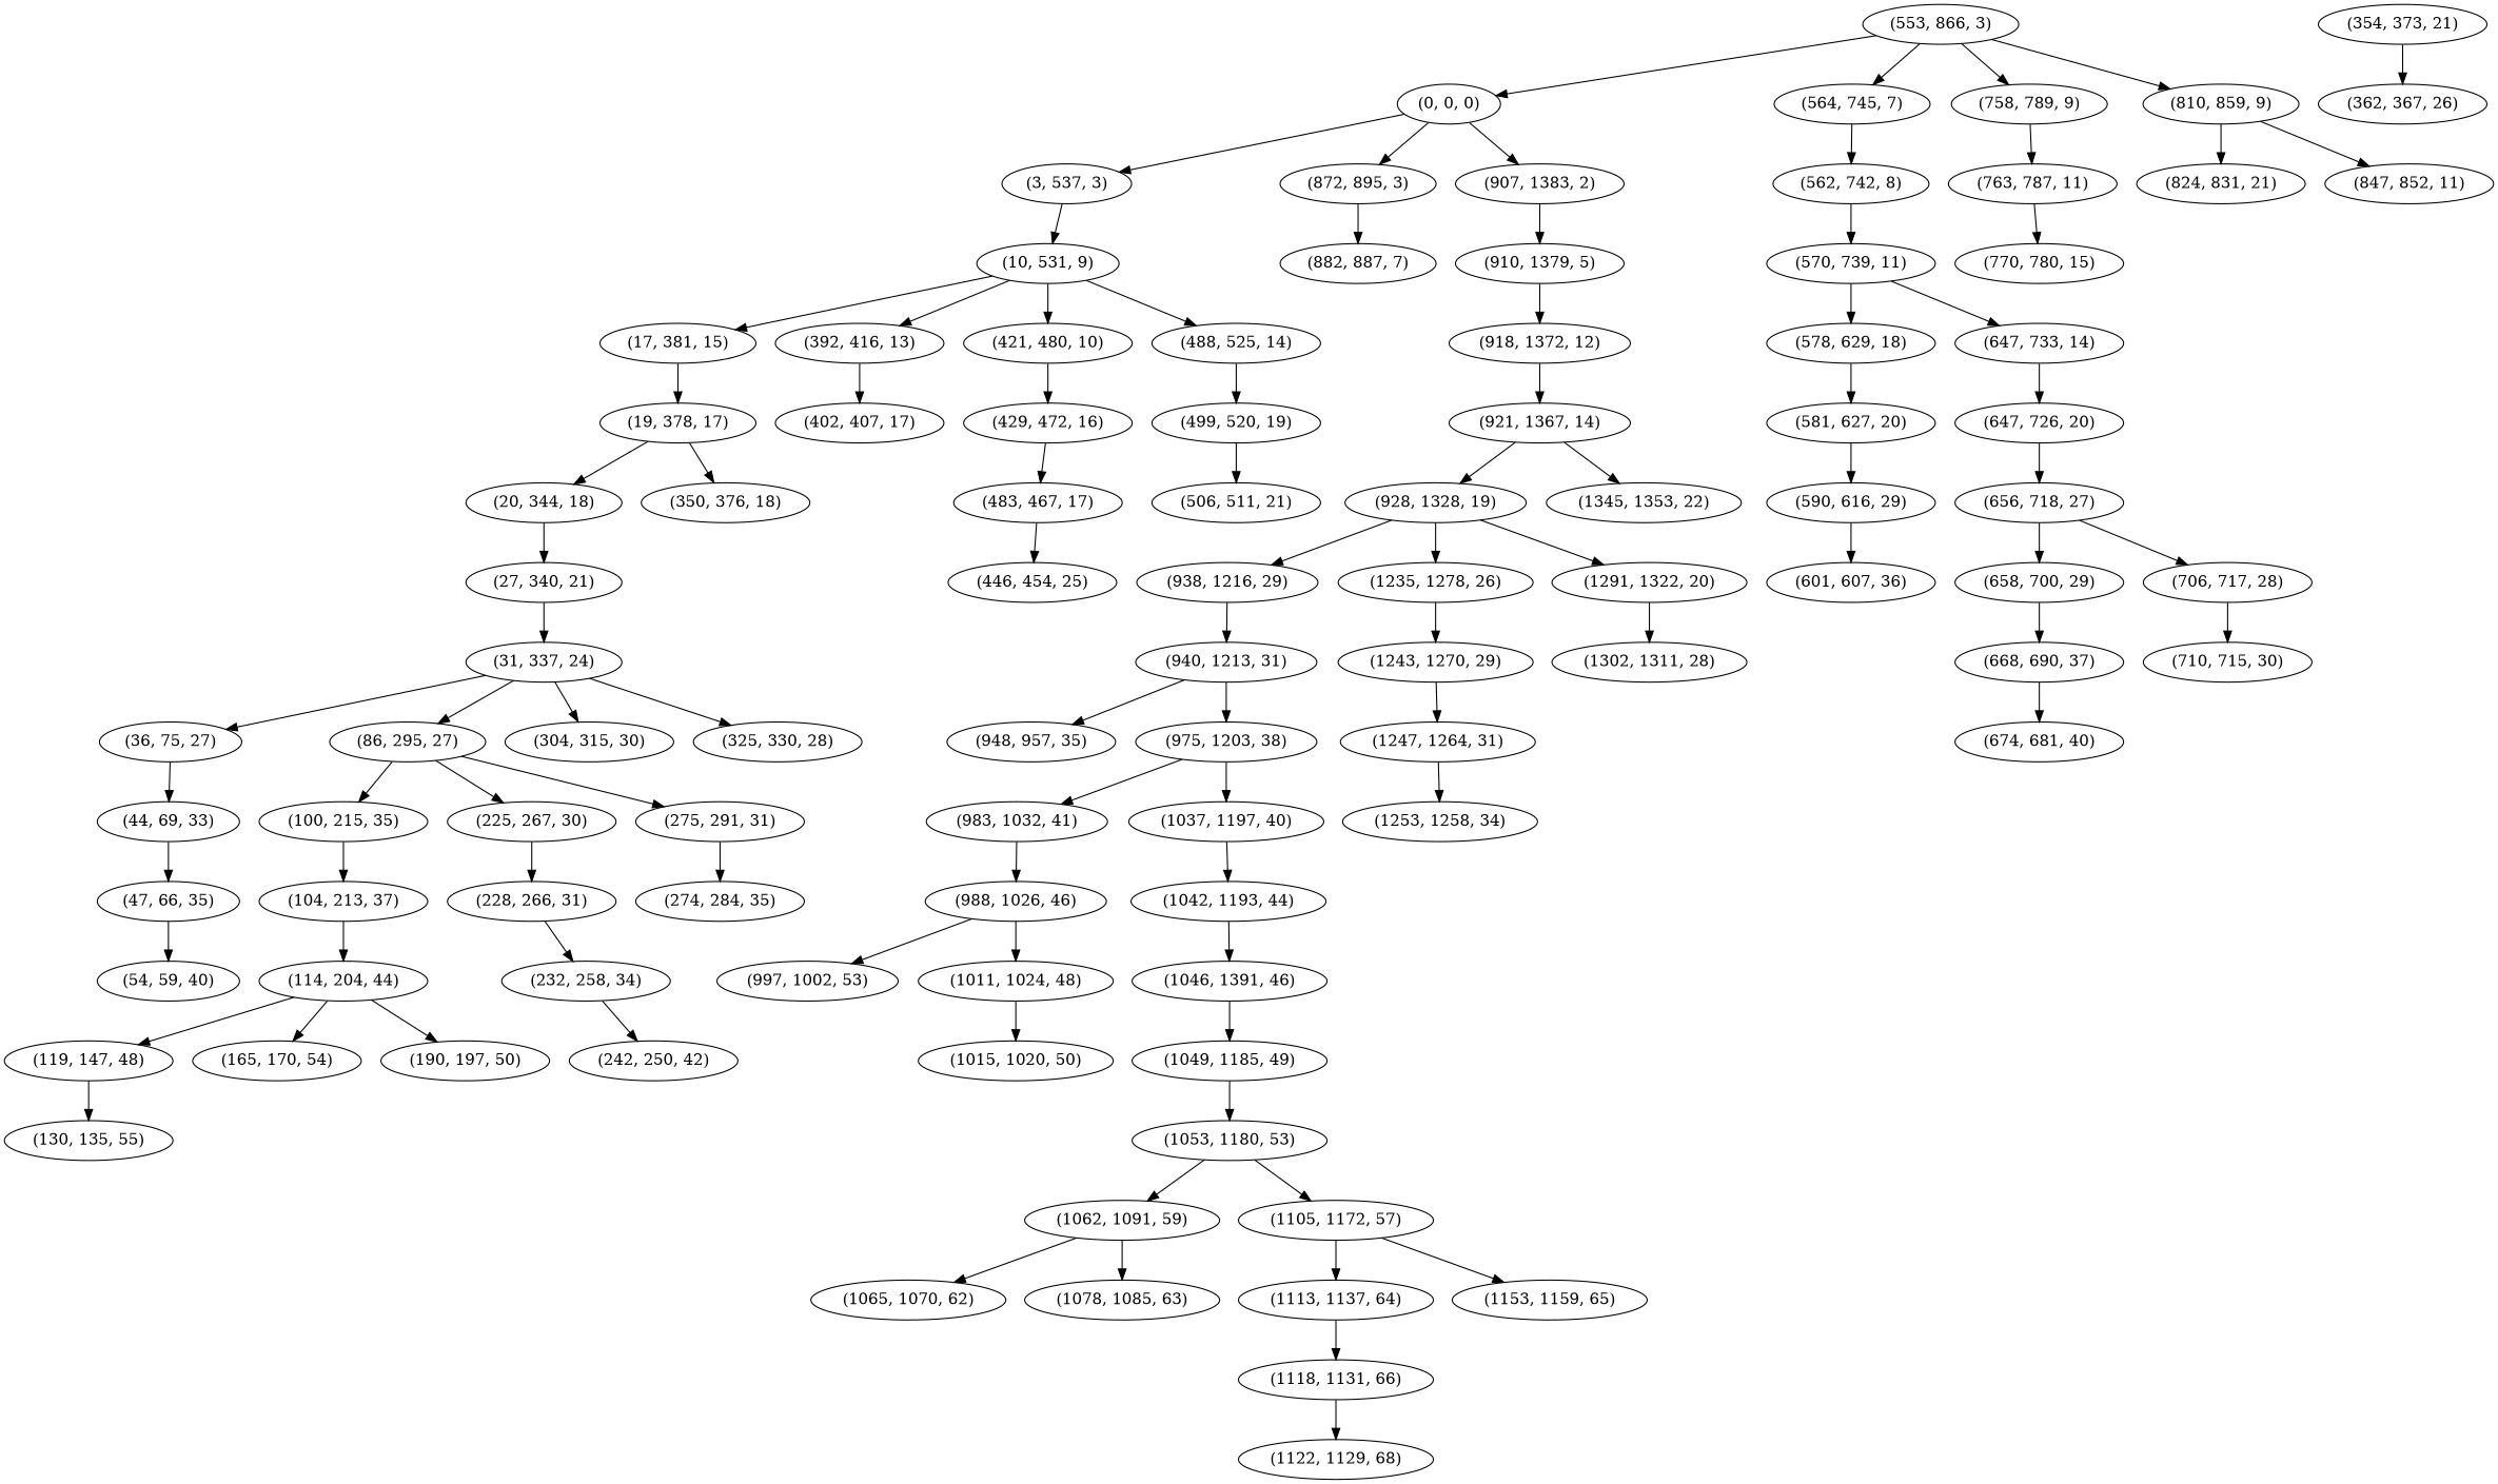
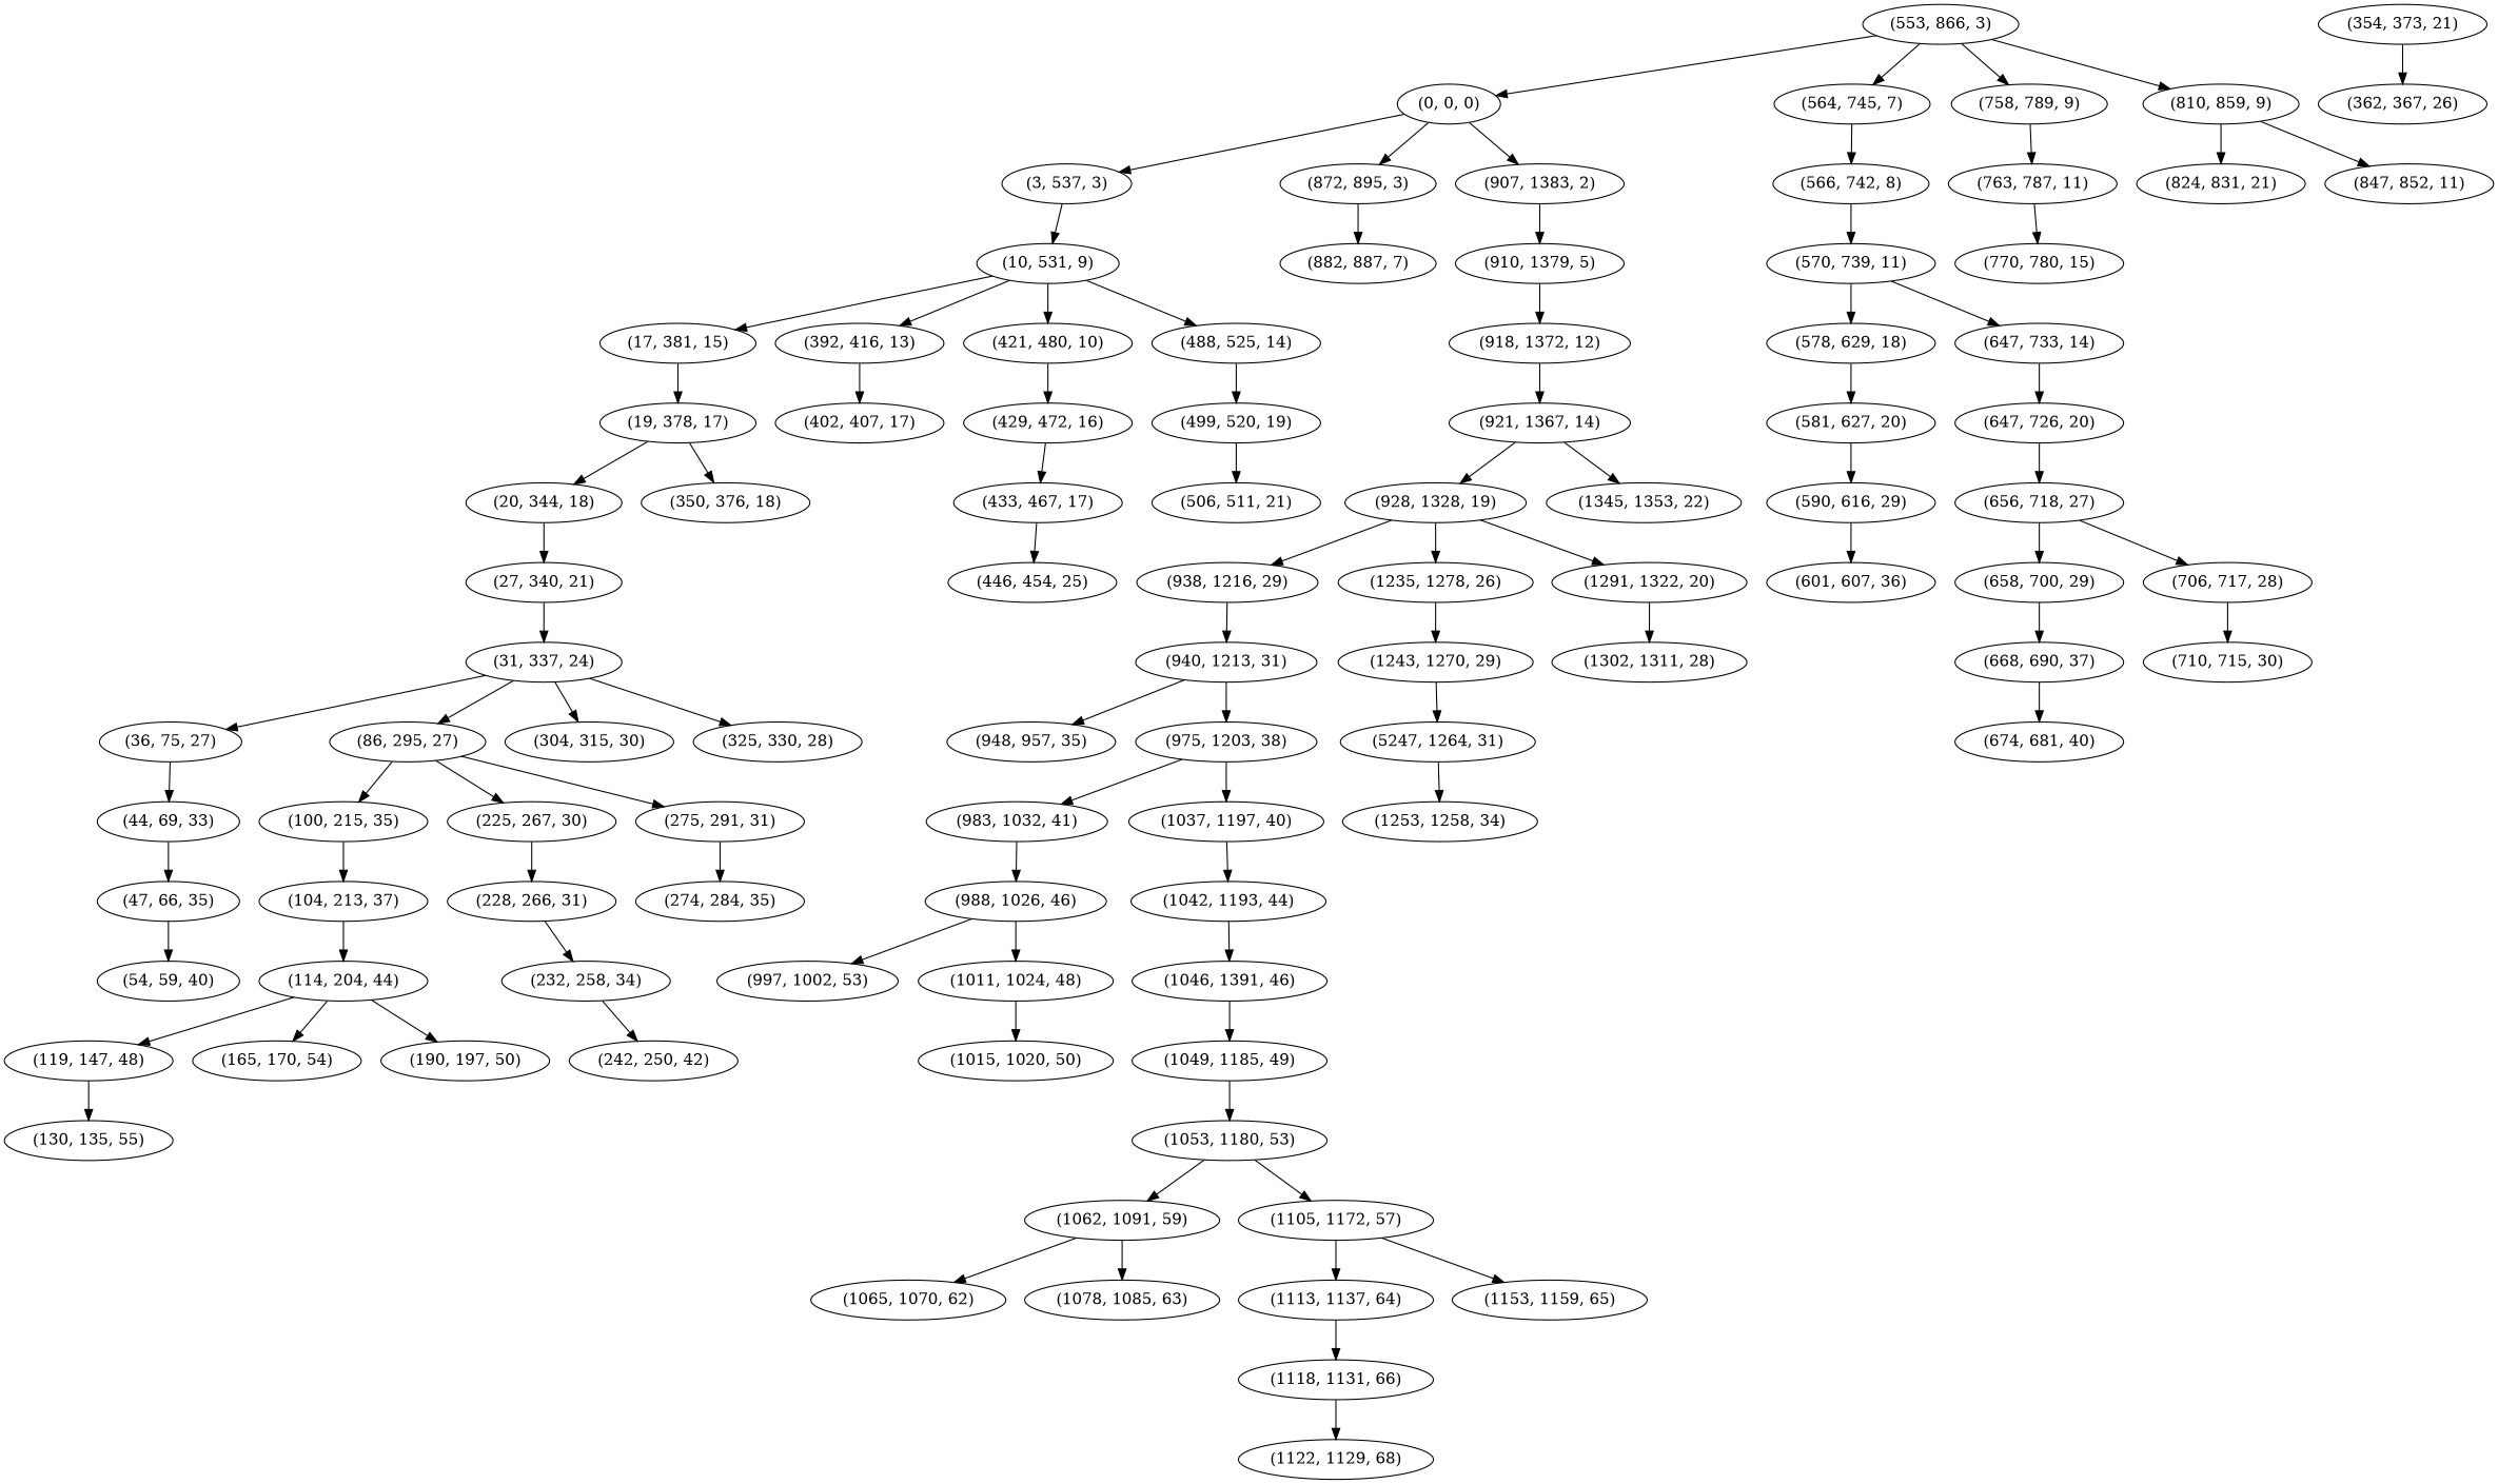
  digraph {
    "(0, 0, 0)"
    "(3, 537, 3)"
    "(872, 895, 3)"
    "(907, 1383, 2)"
    "(10, 531, 9)"
    "(553, 866, 3)"
    "(564, 745, 7)"
    "(758, 789, 9)"
    "(810, 859, 9)"
    "(882, 887, 7)"
    "(910, 1379, 5)"
    "(17, 381, 15)"
    "(392, 416, 13)"
    "(421, 480, 10)"
    "(488, 525, 14)"
    "(19, 378, 17)"
    "(402, 407, 17)"
    "(429, 472, 16)"
    "(499, 520, 19)"
    "(20, 344, 18)"
    "(350, 376, 18)"
    "(27, 340, 21)"
    "(31, 337, 24)"
    "(36, 75, 27)"
    "(86, 295, 27)"
    "(304, 315, 30)"
    "(325, 330, 28)"
    "(44, 69, 33)"
    "(100, 215, 35)"
    "(225, 267, 30)"
    "(275, 291, 31)"
    "(47, 66, 35)"
    "(54, 59, 40)"
    "(104, 213, 37)"
    "(228, 266, 31)"
    n36 [label="(274, 284, 35)"]
    "(114, 204, 44)"
    "(119, 147, 48)"
    "(165, 170, 54)"
    "(190, 197, 50)"
    "(130, 135, 55)"
    "(232, 258, 34)"
    "(242, 250, 42)"
    "(354, 373, 21)"
    "(362, 367, 26)"
-   "(433, 467, 17)" [label="(483, 467, 17)"]
+   "(433, 467, 17)"
    "(446, 454, 25)"
    "(506, 511, 21)"
-   "(566, 742, 8)" [label="(562, 742, 8)"]
+   "(566, 742, 8)"
    "(763, 787, 11)"
    "(824, 831, 21)"
    "(847, 852, 11)"
    "(570, 739, 11)"
    "(578, 629, 18)"
    n55 [label="(647, 733, 14)"]
    "(581, 627, 20)"
    "(647, 726, 20)"
    "(590, 616, 29)"
    "(601, 607, 36)"
    "(656, 718, 27)"
    "(658, 700, 29)"
    "(706, 717, 28)"
    "(668, 690, 37)"
    "(710, 715, 30)"
    "(674, 681, 40)"
    "(770, 780, 15)"
    "(918, 1372, 12)"
    "(921, 1367, 14)"
    "(928, 1328, 19)"
    "(1345, 1353, 22)"
    "(938, 1216, 29)"
    "(1235, 1278, 26)"
    "(1291, 1322, 20)"
    "(940, 1213, 31)"
    "(1243, 1270, 29)"
    "(1302, 1311, 28)"
    "(948, 957, 35)"
    "(975, 1203, 38)"
    "(983, 1032, 41)"
    "(1037, 1197, 40)"
    "(988, 1026, 46)"
    "(1042, 1193, 44)"
    "(997, 1002, 53)"
    "(1011, 1024, 48)"
    "(1015, 1020, 50)"
    n86 [label="(1046, 1391, 46)"]
    "(1049, 1185, 49)"
    "(1053, 1180, 53)"
    "(1062, 1091, 59)"
    "(1105, 1172, 57)"
    "(1065, 1070, 62)"
    "(1078, 1085, 63)"
    "(1113, 1137, 64)"
    "(1153, 1159, 65)"
    "(1118, 1131, 66)"
    "(1122, 1129, 68)"
-   "(1247, 1264, 31)"
+   "(1247, 1264, 31)" [label="(5247, 1264, 31)"]
    "(1253, 1258, 34)"
    "(0, 0, 0)" -> "(3, 537, 3)"
    "(0, 0, 0)" -> "(872, 895, 3)"
    "(0, 0, 0)" -> "(907, 1383, 2)"
    "(3, 537, 3)" -> "(10, 531, 9)"
    "(872, 895, 3)" -> "(882, 887, 7)"
    "(907, 1383, 2)" -> "(910, 1379, 5)"
    "(10, 531, 9)" -> "(17, 381, 15)"
    "(10, 531, 9)" -> "(392, 416, 13)"
    "(10, 531, 9)" -> "(421, 480, 10)"
    "(10, 531, 9)" -> "(488, 525, 14)"
    "(553, 866, 3)" -> "(0, 0, 0)"
    "(553, 866, 3)" -> "(564, 745, 7)"
    "(553, 866, 3)" -> "(758, 789, 9)"
    "(553, 866, 3)" -> "(810, 859, 9)"
    "(564, 745, 7)" -> "(566, 742, 8)"
    "(758, 789, 9)" -> "(763, 787, 11)"
    "(810, 859, 9)" -> "(824, 831, 21)"
    "(810, 859, 9)" -> "(847, 852, 11)"
    "(910, 1379, 5)" -> "(918, 1372, 12)"
    "(17, 381, 15)" -> "(19, 378, 17)"
    "(392, 416, 13)" -> "(402, 407, 17)"
    "(421, 480, 10)" -> "(429, 472, 16)"
    "(488, 525, 14)" -> "(499, 520, 19)"
    "(19, 378, 17)" -> "(20, 344, 18)"
    "(19, 378, 17)" -> "(350, 376, 18)"
    "(429, 472, 16)" -> "(433, 467, 17)"
    "(499, 520, 19)" -> "(506, 511, 21)"
    "(20, 344, 18)" -> "(27, 340, 21)"
    "(27, 340, 21)" -> "(31, 337, 24)"
    "(31, 337, 24)" -> "(36, 75, 27)"
    "(31, 337, 24)" -> "(86, 295, 27)"
    "(31, 337, 24)" -> "(304, 315, 30)"
    "(31, 337, 24)" -> "(325, 330, 28)"
    "(36, 75, 27)" -> "(44, 69, 33)"
    "(86, 295, 27)" -> "(100, 215, 35)"
    "(86, 295, 27)" -> "(225, 267, 30)"
    "(86, 295, 27)" -> "(275, 291, 31)"
    "(44, 69, 33)" -> "(47, 66, 35)"
    "(100, 215, 35)" -> "(104, 213, 37)"
    "(225, 267, 30)" -> "(228, 266, 31)"
    "(275, 291, 31)" -> n36
    "(47, 66, 35)" -> "(54, 59, 40)"
    "(104, 213, 37)" -> "(114, 204, 44)"
    "(228, 266, 31)" -> "(232, 258, 34)"
    "(114, 204, 44)" -> "(119, 147, 48)"
    "(114, 204, 44)" -> "(165, 170, 54)"
    "(114, 204, 44)" -> "(190, 197, 50)"
    "(119, 147, 48)" -> "(130, 135, 55)"
    "(232, 258, 34)" -> "(242, 250, 42)"
    "(354, 373, 21)" -> "(362, 367, 26)"
    "(433, 467, 17)" -> "(446, 454, 25)"
    "(566, 742, 8)" -> "(570, 739, 11)"
    "(763, 787, 11)" -> "(770, 780, 15)"
    "(570, 739, 11)" -> "(578, 629, 18)"
    "(570, 739, 11)" -> n55
    "(578, 629, 18)" -> "(581, 627, 20)"
    n55 -> "(647, 726, 20)"
    "(581, 627, 20)" -> "(590, 616, 29)"
    "(647, 726, 20)" -> "(656, 718, 27)"
    "(590, 616, 29)" -> "(601, 607, 36)"
    "(656, 718, 27)" -> "(658, 700, 29)"
    "(656, 718, 27)" -> "(706, 717, 28)"
    "(658, 700, 29)" -> "(668, 690, 37)"
    "(706, 717, 28)" -> "(710, 715, 30)"
    "(668, 690, 37)" -> "(674, 681, 40)"
    "(918, 1372, 12)" -> "(921, 1367, 14)"
    "(921, 1367, 14)" -> "(928, 1328, 19)"
    "(921, 1367, 14)" -> "(1345, 1353, 22)"
    "(928, 1328, 19)" -> "(938, 1216, 29)"
    "(928, 1328, 19)" -> "(1235, 1278, 26)"
    "(928, 1328, 19)" -> "(1291, 1322, 20)"
    "(938, 1216, 29)" -> "(940, 1213, 31)"
    "(1235, 1278, 26)" -> "(1243, 1270, 29)"
    "(1291, 1322, 20)" -> "(1302, 1311, 28)"
    "(940, 1213, 31)" -> "(948, 957, 35)"
    "(940, 1213, 31)" -> "(975, 1203, 38)"
    "(1243, 1270, 29)" -> "(1247, 1264, 31)"
    "(975, 1203, 38)" -> "(983, 1032, 41)"
    "(975, 1203, 38)" -> "(1037, 1197, 40)"
    "(983, 1032, 41)" -> "(988, 1026, 46)"
    "(1037, 1197, 40)" -> "(1042, 1193, 44)"
    "(988, 1026, 46)" -> "(997, 1002, 53)"
    "(988, 1026, 46)" -> "(1011, 1024, 48)"
    "(1042, 1193, 44)" -> n86
    "(1011, 1024, 48)" -> "(1015, 1020, 50)"
    n86 -> "(1049, 1185, 49)"
    "(1049, 1185, 49)" -> "(1053, 1180, 53)"
    "(1053, 1180, 53)" -> "(1062, 1091, 59)"
    "(1053, 1180, 53)" -> "(1105, 1172, 57)"
    "(1062, 1091, 59)" -> "(1065, 1070, 62)"
    "(1062, 1091, 59)" -> "(1078, 1085, 63)"
    "(1105, 1172, 57)" -> "(1113, 1137, 64)"
    "(1105, 1172, 57)" -> "(1153, 1159, 65)"
    "(1113, 1137, 64)" -> "(1118, 1131, 66)"
    "(1118, 1131, 66)" -> "(1122, 1129, 68)"
    "(1247, 1264, 31)" -> "(1253, 1258, 34)"
  }
